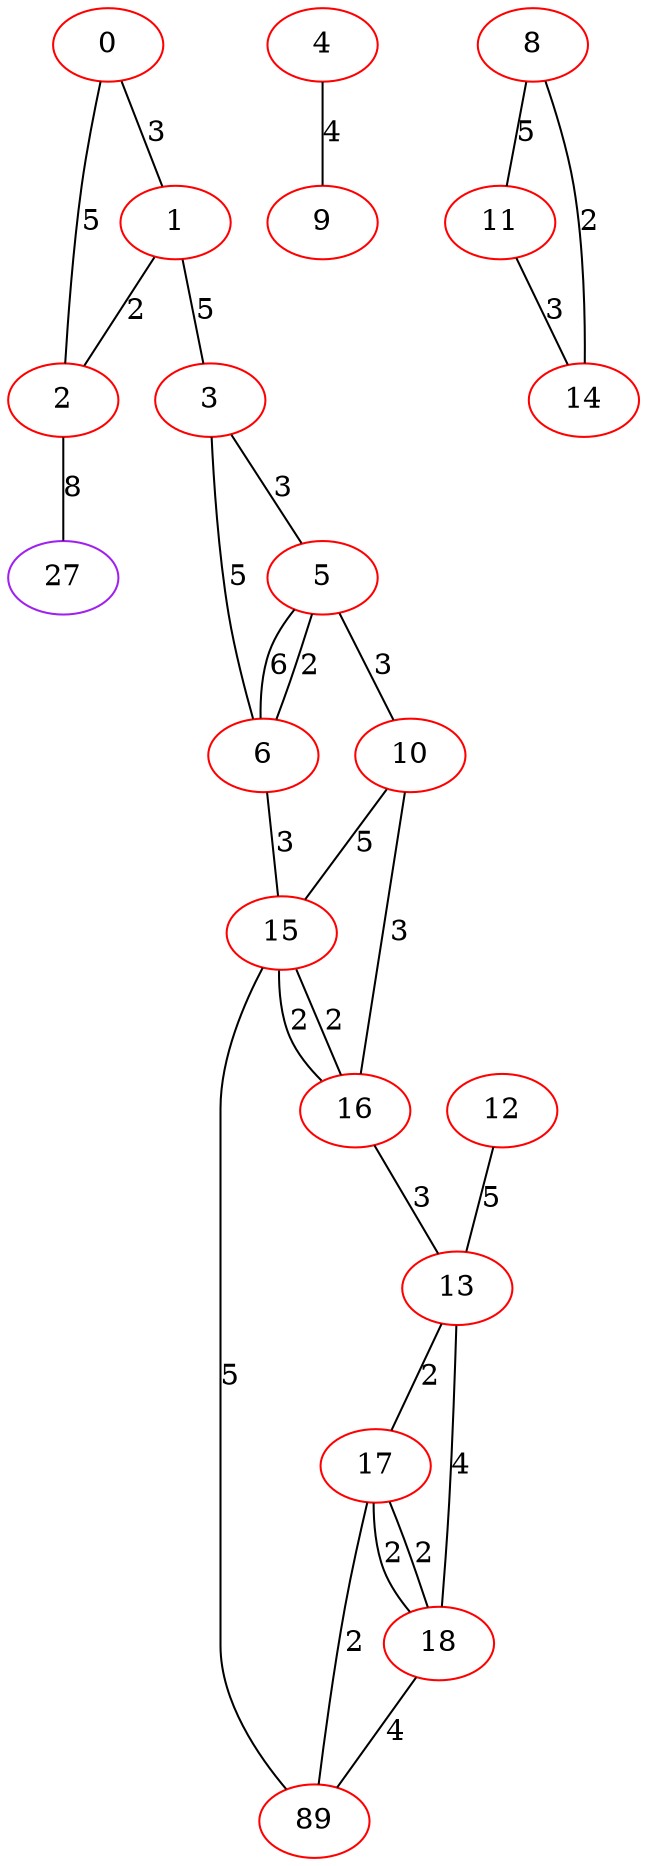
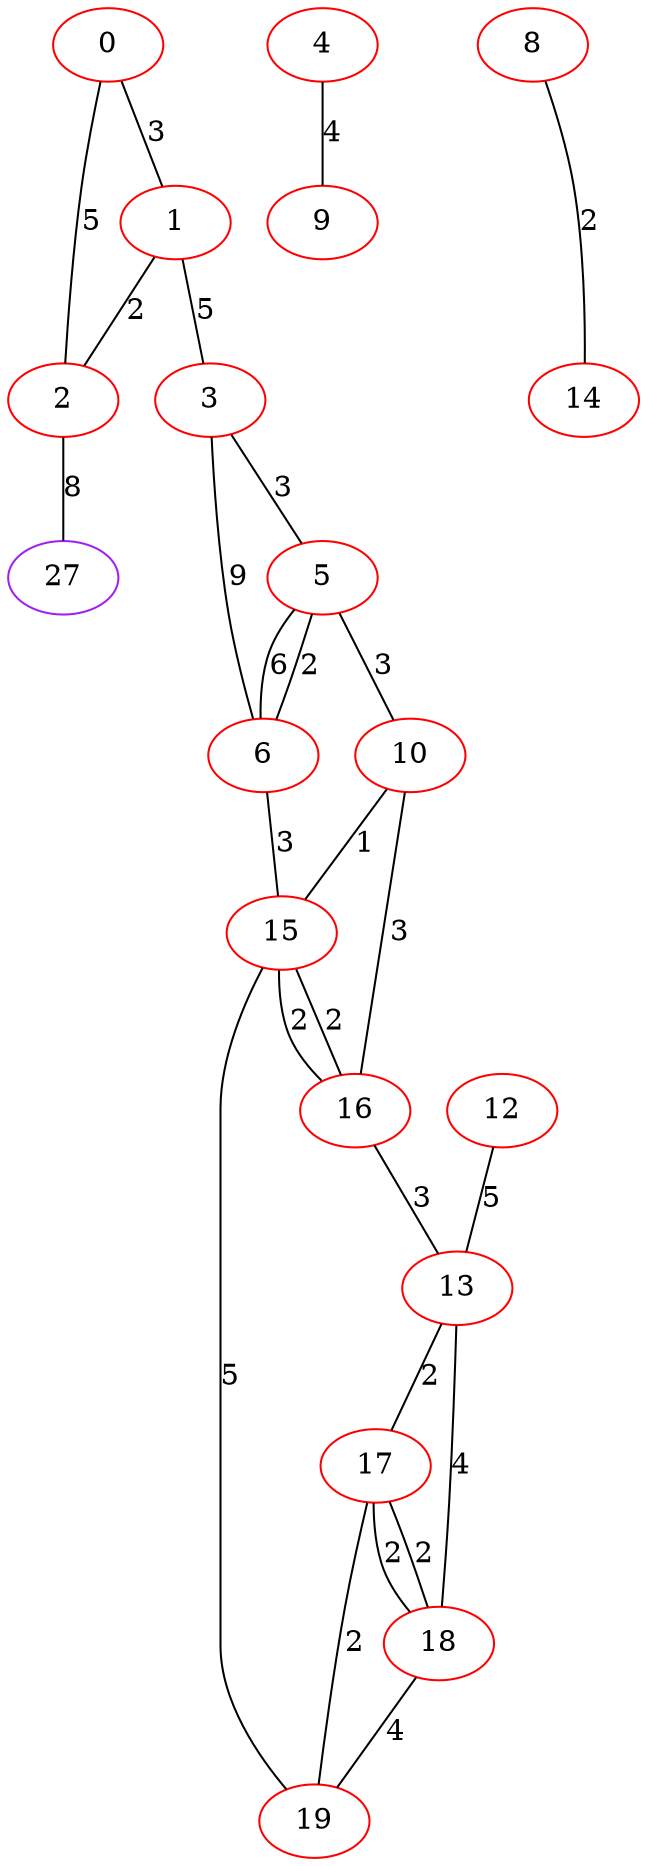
  graph {
    node [color=red weight=1]
    0
    1
    2
    3
    n5 [color=purple label=27 weight=4]
    5
    6
    4
    9
    10
    15
    16
    8
-   11
    14
-   19 [label=89]
+   19
    13
    12
    17
    18
    0 -- 1 [label=3]
    0 -- 2 [label=5]
    1 -- 2 [label=2]
    1 -- 3 [label=5]
    2 -- n5 [label=8]
    3 -- 5 [label=3]
-   3 -- 6 [label=5]
+   3 -- 6 [label=9]
    5 -- 6 [label=6]
    5 -- 6 [label=2]
    5 -- 10 [label=3]
    6 -- 15 [label=3]
    4 -- 9 [label=4]
-   10 -- 15 [label=5]
+   10 -- 15 [label=1]
    10 -- 16 [label=3]
    15 -- 16 [label=2]
    15 -- 16 [label=2]
    15 -- 19 [label=5]
    16 -- 13 [label=3]
-   8 -- 11 [label=5]
    8 -- 14 [label=2]
-   11 -- 14 [label=3]
    13 -- 17 [label=2]
    13 -- 18 [label=4]
    12 -- 13 [label=5]
    17 -- 19 [label=2]
    17 -- 18 [label=2]
    17 -- 18 [label=2]
    18 -- 19 [label=4]
  }
